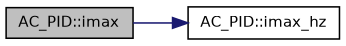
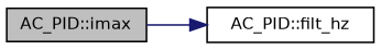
  digraph {
    rankdir=LR
    node [color=black fontname=Helvetica fontsize=10 shape=record style=filled]
    n1 [fillcolor=grey75 fontcolor=black height=0.2 label="AC_PID::imax" width=0.4]
-   n2 [fillcolor=white height=0.2 label="AC_PID::imax_hz" width=0.4]
+   n2 [fillcolor=white height=0.2 label="AC_PID::filt_hz" width=0.4]
    n1 -> n2 [color=midnightblue fontname=Helvetica fontsize=10 labelfontname=Helvetica labelfontsize=10 style=solid]
  }
